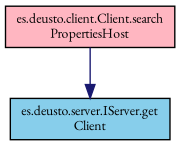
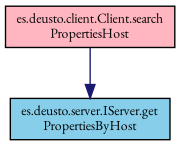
  digraph {
    rankdir=TB
    fontname="EB Garamond"
    node [color=black fontname="EB Garamond" fontsize=10 shape=record style=filled]
    n1 [fillcolor=lightpink fontcolor=black height=0.2 label="es.deusto.client.Client.search\lPropertiesHost" width=0.4]
-   n2 [fillcolor=skyblue height=0.2 label="es.deusto.server.IServer.get\lClient" width=0.4]
+   n2 [fillcolor=skyblue height=0.2 label="es.deusto.server.IServer.get\lPropertiesByHost" width=0.4]
    n1 -> n2 [color=midnightblue fontname="EB Garamond" fontsize=10 labelfontname=Helvetica labelfontsize=10 style=solid]
  }
